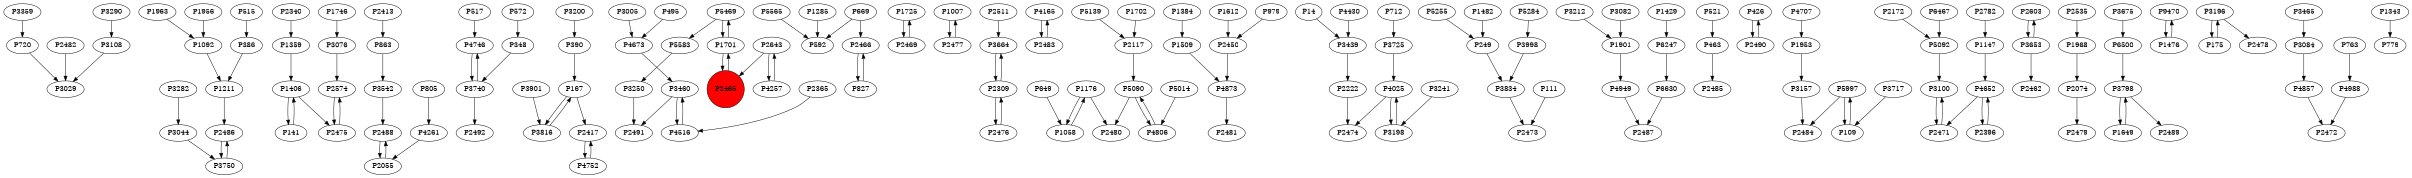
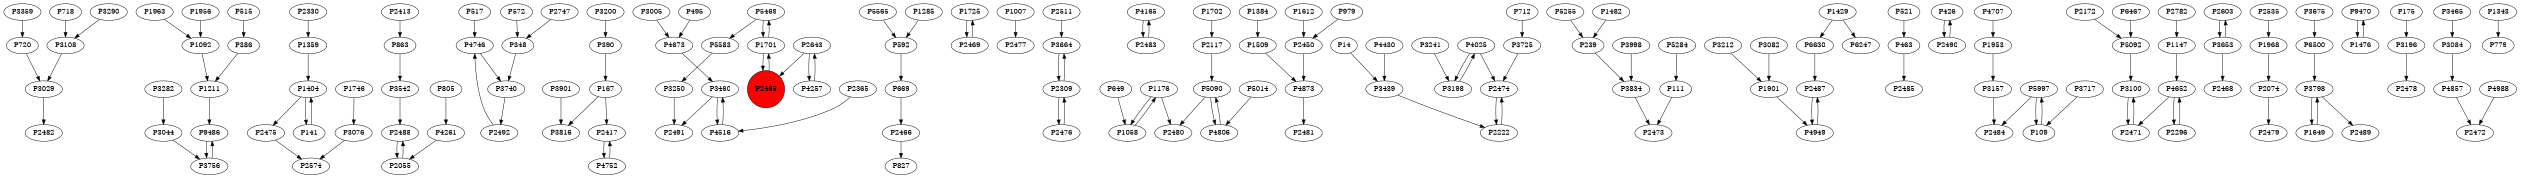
  digraph {
    P3359
    P720
    P3029
    P2482
    P1211
-   P2486
-   P3756 [label=P3750]
+   P2486 [label=P9486]
+   P3756
    P3076
    P2574
    P2475
    P2413
    P863
    P3542
    P2488
    P517
    P4746
    P3740
    P2492
    P390
    P167
    P3816
    n22 [label=P2417]
    P4752
    P3005
    P4673
    P3460
    P2491
    P4516
    P2465 [fillcolor=red shape=circle style=filled]
    P1701
    P2643
    P4257
    P5469
    P592
    P669
    P2466
    P827
    P1725
    P2469
    P1359
-   P1404 [label=P1406]
+   P1404
    P141
    P572
    P348
    P2055
    P1007
    P2477
-   P2340
+   P2340 [label=P2330]
    P5565
    P3664
    P2309
    P2476
    P4165
    P2483
    P5090
    P2480
    P4806
    P2450
    P4873
    P2481
    P3250
    P5583
    P2474
    P2222
    P5255
-   P239 [label=P249]
+   P239
    P3834
    P2473
    P495
    P1384
    P1509
    P1058
    P1176
    P6630
    P2487
    P4949
    P3901
    P111
+   P718
    P3108
    P463
    P2485
    P521
    P426
    P2490
    P4707
    P1953
    P3157
    P2484
    P2117
    P2172
    P5092
    P3100
    P2471
    P1963
    P1092
    P2603
    P3653
-   P2468 [label=P2462]
+   P2468
    P805
    P4261
    P3998
    P1901
-   P5139
    P3717
    P109
    P5997
    P1429
    P6247
    P3198
    P4025
    P1746
    P386
    P3212
    P2535
    P1968
    P2074
    P2479
    P3798
    P1649
    P2489
    P3082
    P649
    P3439
    n125 [label=P9470]
    P1476
-   P2396
+   P2396 [label=P2296]
    P4652
    P2511
    P3196
    P175
    P2478
    P3675
    P6500
    P3290
    P3725
    P3465
    P3084
    P4857
    P2472
    P5284
    P14
    P1702
    P712
    P6467
    P1343
    P779
    P515
    P1482
    P1147
    P3241
-   P763
    P4988
    P4430
    P3044
    P1612
    P1285
    P979
    P2782
    P3282
    P2365
    P1956
+   P2747
    P3200
    P5014
    P3359 -> P720
    P720 -> P3029
-   P2482 -> P3029
+   P3029 -> P2482
    P1211 -> P2486
    P2486 -> P3756
    P3756 -> P2486
    P3076 -> P2574
-   P2574 -> P2475
    P2475 -> P2574
    P2413 -> P863
    P863 -> P3542
    P3542 -> P2488
    P2488 -> P2055
    P517 -> P4746
    P4746 -> P3740
-   P3740 -> P4746
+   P2492 -> P4746
    P3740 -> P2492
    P390 -> P167
    P167 -> P3816
    P167 -> n22
-   P3816 -> P167
    n22 -> P4752
    P4752 -> n22
    P3005 -> P4673
    P4673 -> P3460
    P3460 -> P2491
    P3460 -> P4516
    P4516 -> P3460
    P2465 -> P1701
    P1701 -> P2465
    P1701 -> P5469
    P2643 -> P2465
    P2643 -> P4257
    P4257 -> P2643
    P5469 -> P1701
    P5469 -> P5583
-   P669 -> P592
+   P592 -> P669
    P669 -> P2466
    P2466 -> P827
-   P827 -> P2466
    P1725 -> P2469
    P2469 -> P1725
    P1359 -> P1404
    P1404 -> P2475
    P1404 -> P141
    P141 -> P1404
    P572 -> P348
    P348 -> P3740
    P2055 -> P2488
    P1007 -> P2477
-   P2477 -> P1007
    P2340 -> P1359
    P5565 -> P592
    P3664 -> P2309
    P2309 -> P3664
    P2309 -> P2476
    P2476 -> P2309
    P4165 -> P2483
    P2483 -> P4165
    P5090 -> P2480
    P5090 -> P4806
    P4806 -> P5090
    P2450 -> P4873
    P4873 -> P2481
    P3250 -> P2491
    P5583 -> P3250
+   P2474 -> P2222
    P2222 -> P2474
    P5255 -> P239
    P239 -> P3834
    P3834 -> P2473
    P495 -> P4673
    P1384 -> P1509
    P1509 -> P4873
    P1058 -> P1176
    P1176 -> P2480
    P1176 -> P1058
    P6630 -> P2487
+   P2487 -> P4949
    P4949 -> P2487
    P3901 -> P3816
    P111 -> P2473
+   P718 -> P3108
    P3108 -> P3029
    P463 -> P2485
    P521 -> P463
    P426 -> P2490
    P2490 -> P426
    P4707 -> P1953
    P1953 -> P3157
    P3157 -> P2484
    P2117 -> P5090
    P2172 -> P5092
    P5092 -> P3100
    P3100 -> P2471
    P2471 -> P3100
    P1963 -> P1092
    P1092 -> P1211
    P2603 -> P3653
    P3653 -> P2603
    P3653 -> P2468
    P805 -> P4261
    P4261 -> P2055
    P3998 -> P3834
    P1901 -> P4949
-   P5139 -> P2117
    P3717 -> P109
    P109 -> P5997
    P5997 -> P2484
    P5997 -> P109
    P1429 -> P6247
-   P6247 -> P6630
+   P1429 -> P6630
    P3198 -> P4025
    P4025 -> P2474
    P4025 -> P3198
    P1746 -> P3076
    P386 -> P1211
    P3212 -> P1901
    P2535 -> P1968
    P1968 -> P2074
    P2074 -> P2479
    P3798 -> P1649
    P3798 -> P2489
    P1649 -> P3798
    P3082 -> P1901
    P649 -> P1058
    P3439 -> P2222
    n125 -> P1476
    P1476 -> n125
    P2396 -> P4652
    P4652 -> P2471
    P4652 -> P2396
    P2511 -> P3664
-   P3196 -> P175
    P3196 -> P2478
    P175 -> P3196
    P3675 -> P6500
    P6500 -> P3798
    P3290 -> P3108
-   P3725 -> P4025
+   P3725 -> P2474
    P3465 -> P3084
    P3084 -> P4857
    P4857 -> P2472
-   P5284 -> P3998
+   P5284 -> P111
    P14 -> P3439
    P1702 -> P2117
    P712 -> P3725
    P6467 -> P5092
    P1343 -> P779
    P515 -> P386
    P1482 -> P239
    P1147 -> P4652
    P3241 -> P3198
-   P763 -> P4988
    P4988 -> P2472
    P4430 -> P3439
    P3044 -> P3756
    P1612 -> P2450
    P1285 -> P592
    P979 -> P2450
    P2782 -> P1147
    P3282 -> P3044
    P2365 -> P4516
    P1956 -> P1092
+   P2747 -> P348
    P3200 -> P390
    P5014 -> P4806
  }
